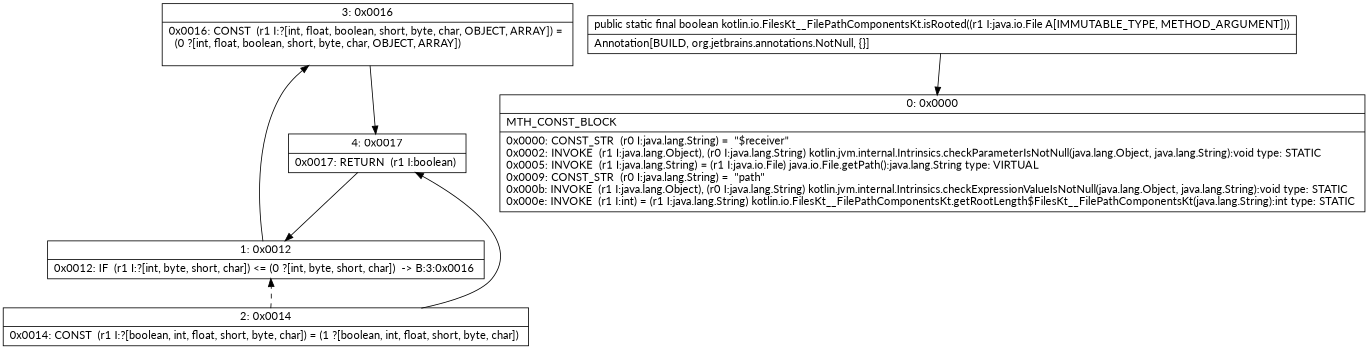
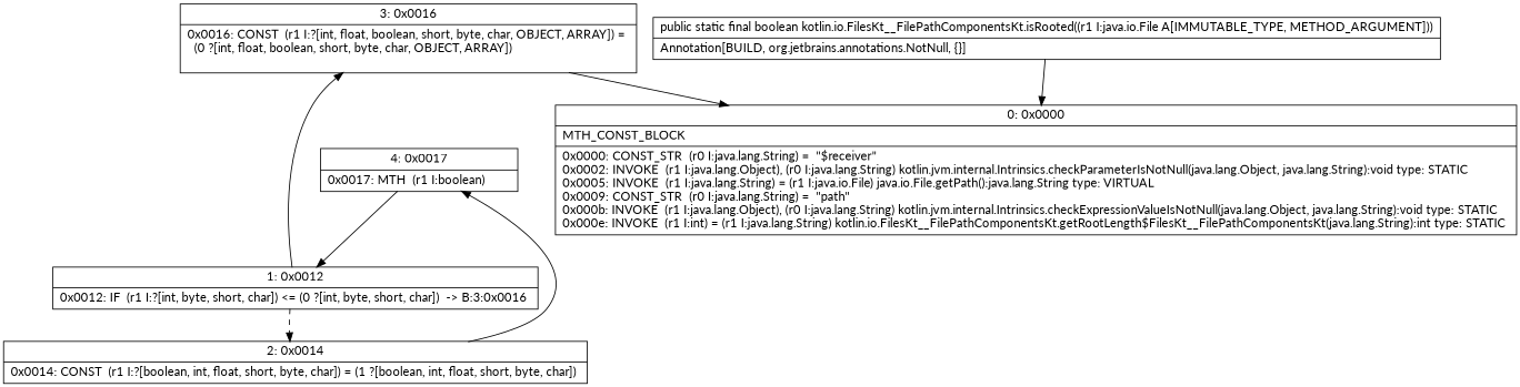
  digraph {
    fontname=Lato
    node [fontname=Lato shape=record]
    edge [fontname=Lato]
    n1 [label="{0\:\ 0x0000|MTH_CONST_BLOCK\l|0x0000: CONST_STR  (r0 I:java.lang.String) =  \"$receiver\" \l0x0002: INVOKE  (r1 I:java.lang.Object), (r0 I:java.lang.String) kotlin.jvm.internal.Intrinsics.checkParameterIsNotNull(java.lang.Object, java.lang.String):void type: STATIC \l0x0005: INVOKE  (r1 I:java.lang.String) = (r1 I:java.io.File) java.io.File.getPath():java.lang.String type: VIRTUAL \l0x0009: CONST_STR  (r0 I:java.lang.String) =  \"path\" \l0x000b: INVOKE  (r1 I:java.lang.Object), (r0 I:java.lang.String) kotlin.jvm.internal.Intrinsics.checkExpressionValueIsNotNull(java.lang.Object, java.lang.String):void type: STATIC \l0x000e: INVOKE  (r1 I:int) = (r1 I:java.lang.String) kotlin.io.FilesKt__FilePathComponentsKt.getRootLength$FilesKt__FilePathComponentsKt(java.lang.String):int type: STATIC \l}"]
    n2 [label="{1\:\ 0x0012|0x0012: IF  (r1 I:?[int, byte, short, char]) \<= (0 ?[int, byte, short, char])  \-\> B:3:0x0016 \l}"]
    n3 [label="{2\:\ 0x0014|0x0014: CONST  (r1 I:?[boolean, int, float, short, byte, char]) = (1 ?[boolean, int, float, short, byte, char]) \l}"]
    n4 [label="{3\:\ 0x0016|0x0016: CONST  (r1 I:?[int, float, boolean, short, byte, char, OBJECT, ARRAY]) = \l  (0 ?[int, float, boolean, short, byte, char, OBJECT, ARRAY])\l \l}"]
-   n5 [label="{4\:\ 0x0017|0x0017: RETURN  (r1 I:boolean) \l}"]
+   n5 [label="{4\:\ 0x0017|0x0017: MTH  (r1 I:boolean) \l}"]
    n6 [label="{public static final boolean kotlin.io.FilesKt__FilePathComponentsKt.isRooted((r1 I:java.io.File A[IMMUTABLE_TYPE, METHOD_ARGUMENT]))  | Annotation[BUILD, org.jetbrains.annotations.NotNull, \{\}]\l}"]
-   n3 -> n2 [style=dashed]
+   n2 -> n3 [style=dashed]
    n2 -> n4
    n3 -> n5
-   n4 -> n5
+   n4 -> n1
    n5 -> n2
    n6 -> n1
  }
